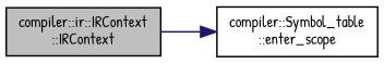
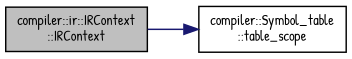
  digraph {
    rankdir=LR
    fontname="Patrick Hand"
    node [color=black fontname="Patrick Hand" fontsize=10 shape=record style=filled]
    n1 [fillcolor=grey75 fontcolor=black height=0.2 label="compiler::ir::IRContext\l::IRContext" width=0.4]
-   n2 [fillcolor=white height=0.2 label="compiler::Symbol_table\l::enter_scope" width=0.4]
+   n2 [fillcolor=white height=0.2 label="compiler::Symbol_table\l::table_scope" width=0.4]
    n1 -> n2 [color=midnightblue fontname="Patrick Hand" fontsize=10 labelfontname=Helvetica labelfontsize=10 style=solid]
  }
